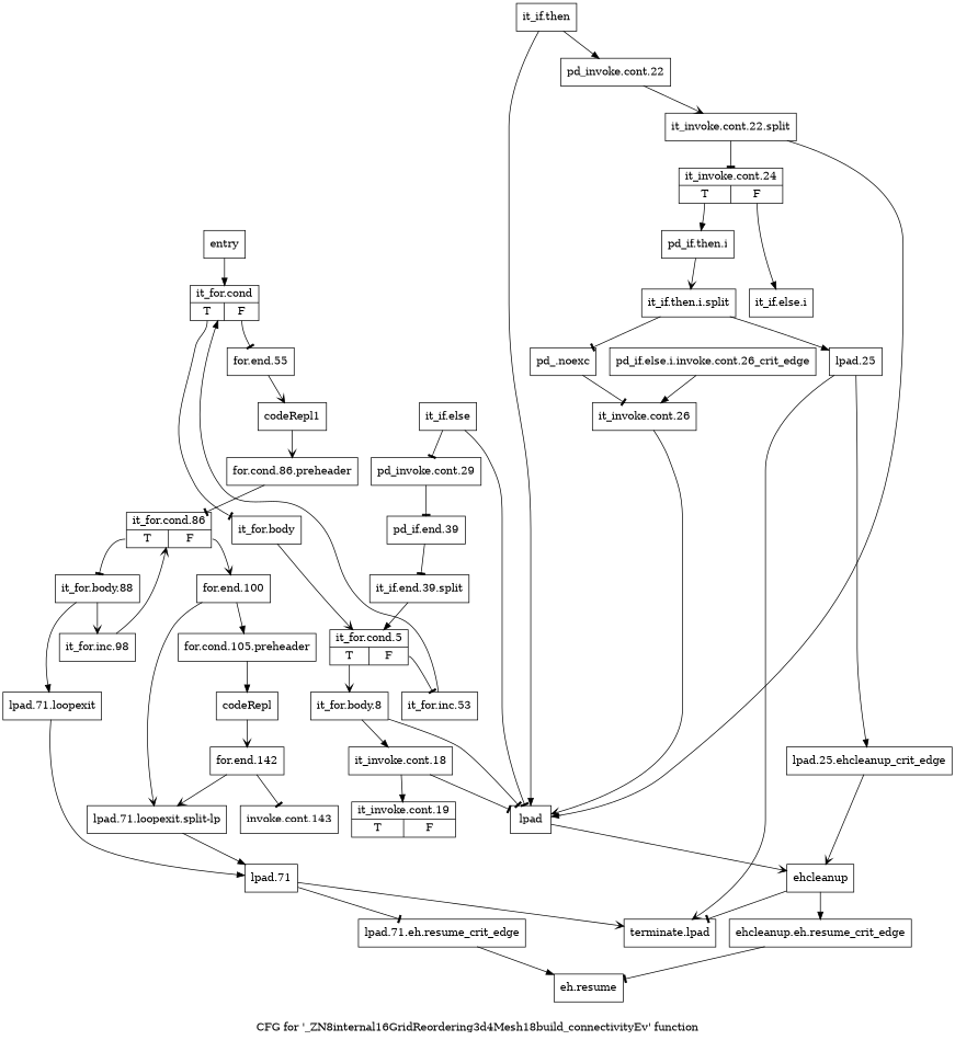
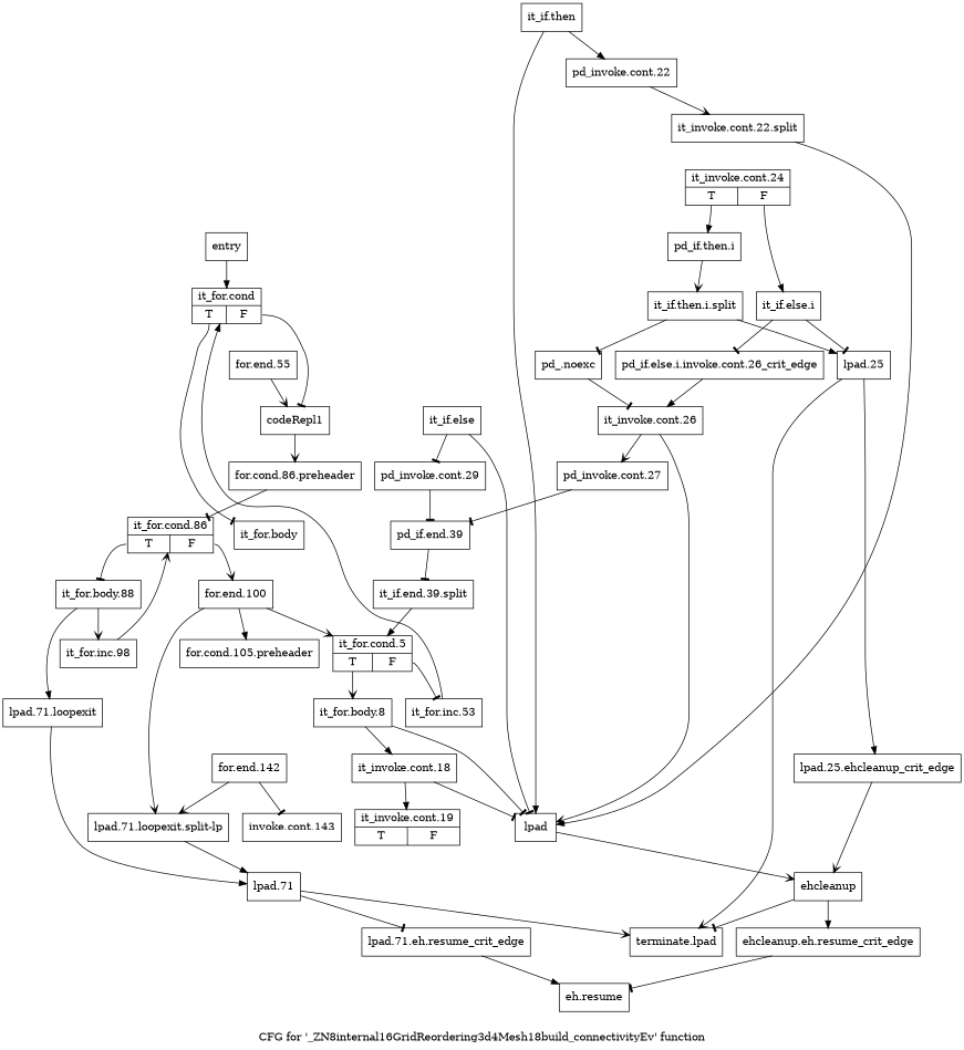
  digraph {
    label="CFG for '_ZN8internal16GridReordering3d4Mesh18build_connectivityEv' function"
    node [shape=record]
    edge [arrowhead=tee]
    n1 [label="{entry}"]
    n2 [label="{it_for.cond|{<s0>T|<s1>F}}"]
    n3 [label="{it_for.body}"]
    n4 [label="{for.end.55}"]
    n5 [label="{it_for.cond.5|{<s0>T|<s1>F}}"]
    n6 [label="{codeRepl1}"]
    n7 [label="{it_for.body.8}"]
    n8 [label="{it_for.inc.53}"]
    n9 [label="{for.cond.86.preheader}"]
    n10 [label="{it_invoke.cont.18}"]
    n11 [label="{lpad}"]
    n12 [label="{it_invoke.cont.19|{<s0>T|<s1>F}}"]
    n13 [label="{ehcleanup}"]
    n14 [label="{terminate.lpad}"]
    n15 [label="{ehcleanup.eh.resume_crit_edge}"]
    n16 [label="{it_if.then}"]
    n17 [label="{pd_invoke.cont.22}"]
    n18 [label="{it_if.else}"]
    n19 [label="{pd_invoke.cont.29}"]
    n20 [label="{it_invoke.cont.22.split}"]
    n21 [label="{pd_if.end.39}"]
    n22 [label="{it_invoke.cont.24|{<s0>T|<s1>F}}"]
    n23 [label="{pd_if.then.i}"]
    n24 [label="{it_if.else.i}"]
    n25 [label="{it_if.then.i.split}"]
    n26 [label="{lpad.25}"]
    n27 [label="{pd_if.else.i.invoke.cont.26_crit_edge}"]
    n28 [label="{pd_.noexc}"]
    n29 [label="{lpad.25.ehcleanup_crit_edge}"]
    n30 [label="{it_invoke.cont.26}"]
+   n31 [label="{pd_invoke.cont.27}"]
    n32 [label="{it_if.end.39.split}"]
    n33 [label="{eh.resume}"]
    n34 [label="{it_for.cond.86|{<s0>T|<s1>F}}"]
    n35 [label="{it_for.body.88}"]
    n36 [label="{for.end.100}"]
    n37 [label="{lpad.71.loopexit}"]
    n38 [label="{it_for.inc.98}"]
    n39 [label="{lpad.71.loopexit.split-lp}"]
    n40 [label="{for.cond.105.preheader}"]
    n41 [label="{lpad.71}"]
    n42 [label="{lpad.71.eh.resume_crit_edge}"]
-   n43 [label="{codeRepl}"]
    n44 [label="{for.end.142}"]
    n45 [label="{invoke.cont.143}"]
    n1 -> n2 [arrowhead=normal]
    n2 -> n3 [tailport=s0]
-   n2 -> n4 [tailport=s1]
-   n3 -> n5 [arrowhead=vee]
+   n2 -> n6 [tailport=s1]
+   n36 -> n5 [arrowhead=vee]
    n4 -> n6 [arrowhead=vee]
    n5 -> n7 [arrowhead=vee tailport=s0]
    n5 -> n8 [tailport=s1]
    n6 -> n9 [arrowhead=vee]
    n7 -> n10 [arrowhead=normal]
    n7 -> n11
    n8 -> n2 [arrowhead=normal]
    n9 -> n34
    n10 -> n11
    n10 -> n12 [arrowhead=normal]
    n11 -> n13 [arrowhead=vee]
    n13 -> n14
    n13 -> n15 [arrowhead=normal]
    n15 -> n33
    n16 -> n11 [arrowhead=normal]
    n16 -> n17 [arrowhead=normal]
    n17 -> n20 [arrowhead=vee]
    n18 -> n11
    n18 -> n19
    n19 -> n21
    n20 -> n11 [arrowhead=normal]
-   n20 -> n22
    n21 -> n32
    n22 -> n23 [arrowhead=normal tailport=s0]
    n22 -> n24 [arrowhead=normal tailport=s1]
    n23 -> n25 [arrowhead=vee]
+   n24 -> n26
+   n24 -> n27
    n25 -> n26 [arrowhead=normal]
    n25 -> n28
    n26 -> n14 [arrowhead=vee]
    n26 -> n29 [arrowhead=normal]
    n27 -> n30 [arrowhead=normal]
    n28 -> n30
    n29 -> n13 [arrowhead=vee]
    n30 -> n11 [arrowhead=vee]
+   n30 -> n31 [arrowhead=vee]
+   n31 -> n21
    n32 -> n5 [arrowhead=normal]
    n34 -> n35 [tailport=s0]
    n34 -> n36 [arrowhead=vee tailport=s1]
    n35 -> n37 [arrowhead=normal]
    n35 -> n38 [arrowhead=vee]
    n36 -> n39 [arrowhead=vee]
    n36 -> n40 [arrowhead=normal]
    n37 -> n41 [arrowhead=normal]
    n38 -> n34 [arrowhead=vee]
    n39 -> n41 [arrowhead=normal]
-   n40 -> n43 [arrowhead=normal]
    n41 -> n14 [arrowhead=vee]
    n41 -> n42
    n42 -> n33 [arrowhead=normal]
-   n43 -> n44 [arrowhead=vee]
    n44 -> n39 [arrowhead=vee]
    n44 -> n45
  }
